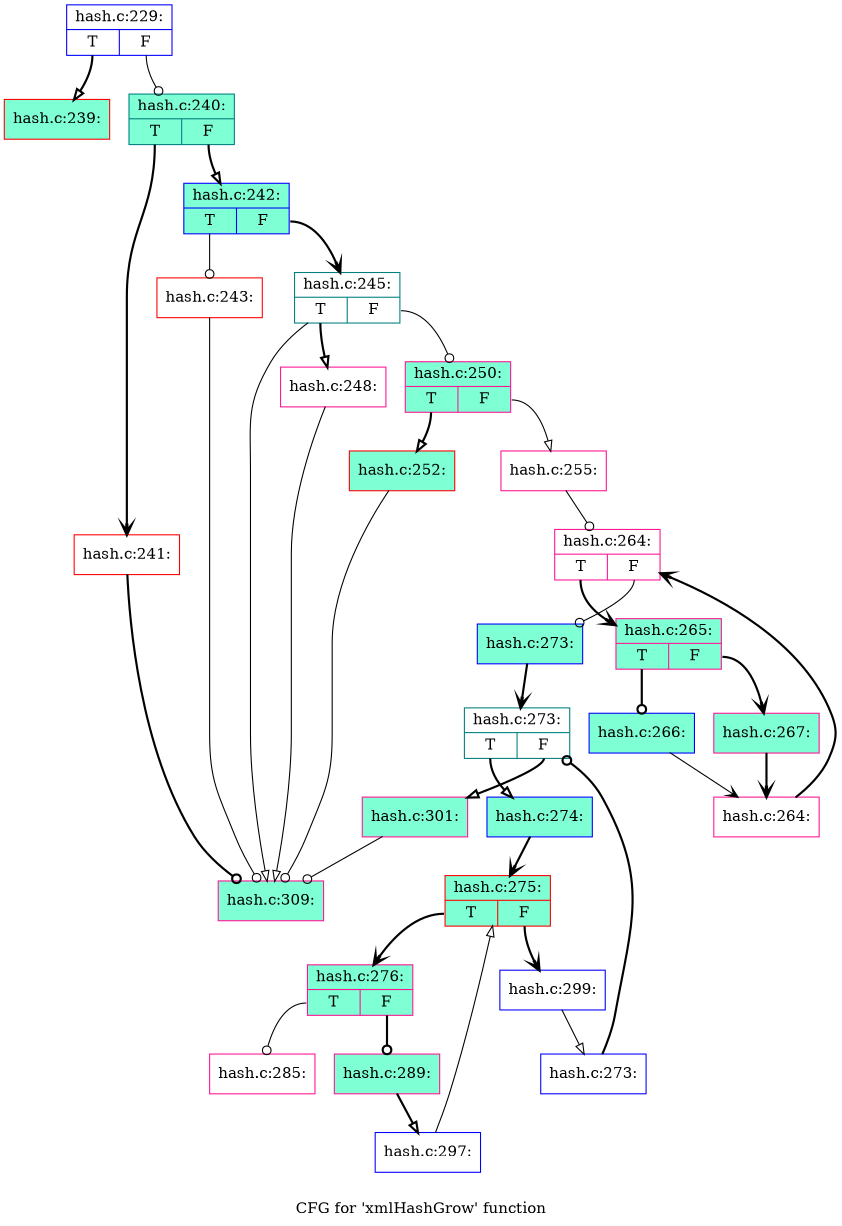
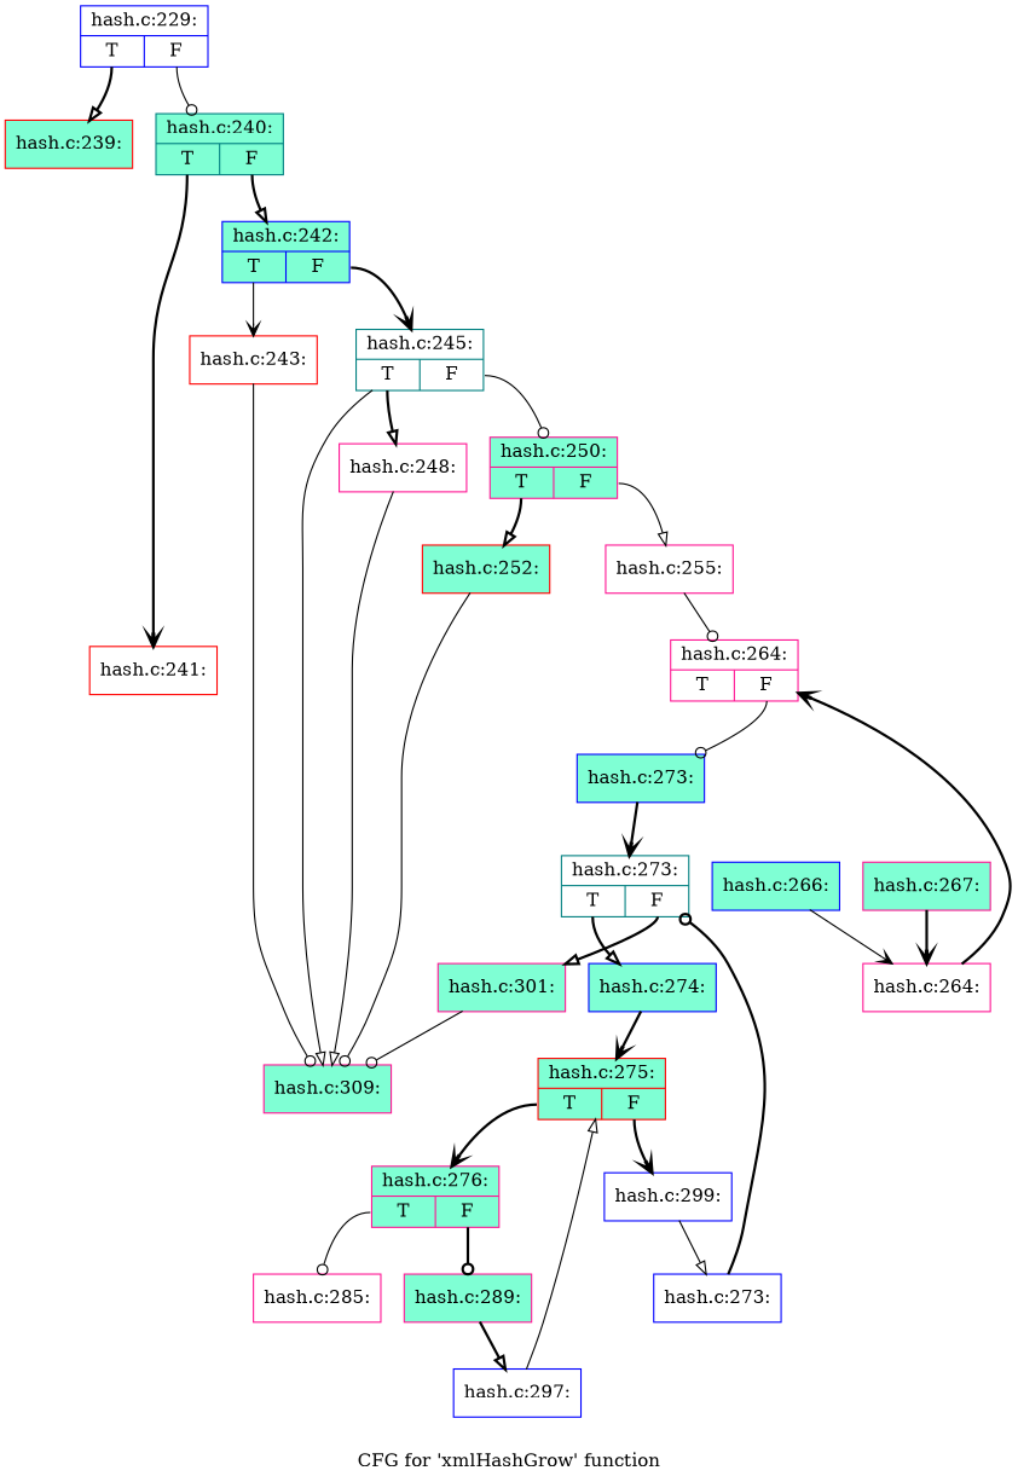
  digraph {
    label="CFG for 'xmlHashGrow' function"
    node [color=deeppink fillcolor=aquamarine shape=record style=filled]
    edge [arrowhead=odot style=bold]
    n1 [color=blue fillcolor=white label="{hash.c:229:|{<s0>T|<s1>F}}"]
    n2 [color=red label="{hash.c:239:}"]
    n3 [color=teal label="{hash.c:240:|{<s0>T|<s1>F}}"]
    n4 [color=red fillcolor=white label="{hash.c:241:}"]
    n5 [color=blue label="{hash.c:242:|{<s0>T|<s1>F}}"]
    n6 [label="{hash.c:309:}"]
    n7 [color=red fillcolor=white label="{hash.c:243:}"]
    n8 [color=teal fillcolor=white label="{hash.c:245:|{<s0>T|<s1>F}}"]
    n9 [fillcolor=white label="{hash.c:248:}"]
    n10 [label="{hash.c:250:|{<s0>T|<s1>F}}"]
    n11 [color=red label="{hash.c:252:}"]
    n12 [fillcolor=white label="{hash.c:255:}"]
    n13 [fillcolor=white label="{hash.c:264:|{<s0>T|<s1>F}}"]
-   n14 [label="{hash.c:265:|{<s0>T|<s1>F}}"]
    n15 [color=blue label="{hash.c:273:}"]
    n16 [color=blue label="{hash.c:266:}"]
    n17 [label="{hash.c:267:}"]
    n18 [color=teal fillcolor=white label="{hash.c:273:|{<s0>T|<s1>F}}"]
    n19 [fillcolor=white label="{hash.c:264:}"]
    n20 [color=blue label="{hash.c:274:}"]
    n21 [label="{hash.c:301:}"]
    n22 [color=red label="{hash.c:275:|{<s0>T|<s1>F}}"]
    n23 [label="{hash.c:276:|{<s0>T|<s1>F}}"]
    n24 [color=blue fillcolor=white label="{hash.c:299:}"]
    n25 [fillcolor=white label="{hash.c:285:}"]
    n26 [label="{hash.c:289:}"]
    n27 [color=blue fillcolor=white label="{hash.c:273:}"]
    n28 [color=blue fillcolor=white label="{hash.c:297:}"]
    n1 -> n2 [arrowhead=onormal tailport=s0]
    n1 -> n3 [style=solid tailport=s1]
    n3 -> n4 [arrowhead=vee tailport=s0]
    n3 -> n5 [arrowhead=onormal tailport=s1]
-   n4 -> n6
-   n5 -> n7 [style=solid tailport=s0]
+   n5 -> n7 [arrowhead=vee style=solid tailport=s0]
    n5 -> n8 [arrowhead=vee tailport=s1]
    n7 -> n6 [style=solid]
    n8 -> n6 [arrowhead=onormal style=solid]
    n8 -> n9 [arrowhead=onormal tailport=s0]
    n8 -> n10 [style=solid tailport=s1]
    n9 -> n6 [arrowhead=onormal style=solid]
    n10 -> n11 [arrowhead=onormal tailport=s0]
    n10 -> n12 [arrowhead=onormal style=solid tailport=s1]
    n11 -> n6 [style=solid]
    n12 -> n13 [style=solid]
-   n13 -> n14 [arrowhead=vee tailport=s0]
    n13 -> n15 [style=solid tailport=s1]
-   n14 -> n16 [tailport=s0]
-   n14 -> n17 [arrowhead=vee tailport=s1]
    n15 -> n18 [arrowhead=vee]
    n16 -> n19 [arrowhead=vee style=solid]
    n17 -> n19 [arrowhead=vee]
    n18 -> n20 [arrowhead=onormal tailport=s0]
    n18 -> n21 [arrowhead=onormal tailport=s1]
    n19 -> n13 [arrowhead=vee]
    n20 -> n22 [arrowhead=vee]
    n21 -> n6 [style=solid]
    n22 -> n23 [arrowhead=vee tailport=s0]
    n22 -> n24 [arrowhead=vee tailport=s1]
    n23 -> n25 [style=solid tailport=s0]
    n23 -> n26 [tailport=s1]
    n24 -> n27 [arrowhead=onormal style=solid]
    n26 -> n28 [arrowhead=onormal]
    n27 -> n18
    n28 -> n22 [arrowhead=onormal style=solid]
  }
